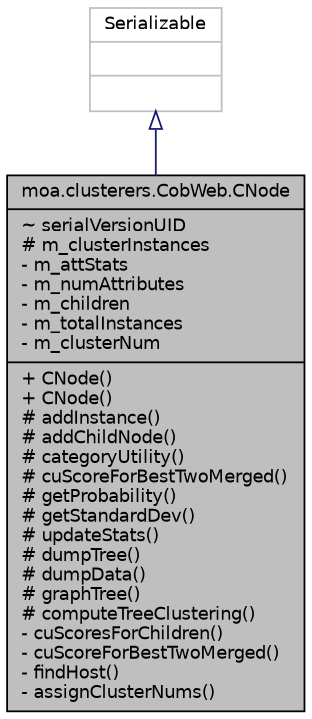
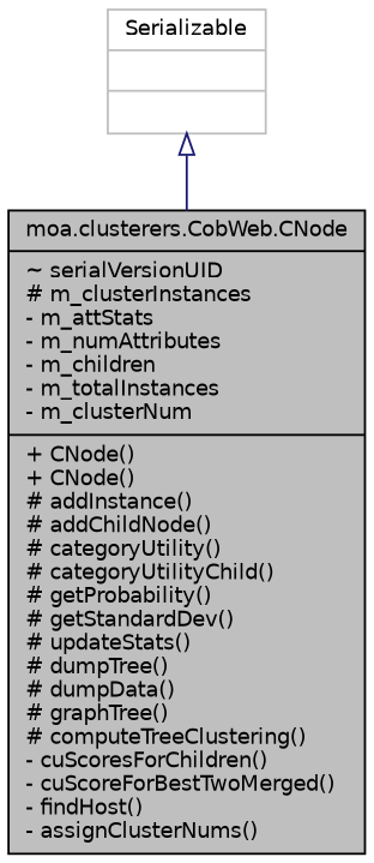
  digraph {
    node [fontname=Helvetica fontsize=10 shape=record style=filled]
-   n1 [color=black fillcolor=grey75 fontcolor=black height=0.2 label="{moa.clusterers.CobWeb.CNode\n|~ serialVersionUID\l# m_clusterInstances\l- m_attStats\l- m_numAttributes\l- m_children\l- m_totalInstances\l- m_clusterNum\l|+ CNode()\l+ CNode()\l# addInstance()\l# addChildNode()\l# categoryUtility()\l# cuScoreForBestTwoMerged()\l# getProbability()\l# getStandardDev()\l# updateStats()\l# dumpTree()\l# dumpData()\l# graphTree()\l# computeTreeClustering()\l- cuScoresForChildren()\l- cuScoreForBestTwoMerged()\l- findHost()\l- assignClusterNums()\l}" width=0.4]
+   n1 [color=black fillcolor=grey75 fontcolor=black height=0.2 label="{moa.clusterers.CobWeb.CNode\n|~ serialVersionUID\l# m_clusterInstances\l- m_attStats\l- m_numAttributes\l- m_children\l- m_totalInstances\l- m_clusterNum\l|+ CNode()\l+ CNode()\l# addInstance()\l# addChildNode()\l# categoryUtility()\l# categoryUtilityChild()\l# getProbability()\l# getStandardDev()\l# updateStats()\l# dumpTree()\l# dumpData()\l# graphTree()\l# computeTreeClustering()\l- cuScoresForChildren()\l- cuScoreForBestTwoMerged()\l- findHost()\l- assignClusterNums()\l}" width=0.4]
    n2 [color=grey75 fillcolor=white height=0.2 label="{Serializable\n||}" width=0.4]
    n2 -> n1 [arrowtail=empty color=midnightblue dir=back fontname=Helvetica fontsize=10 labelfontname=Helvetica labelfontsize=10 style=solid]
  }
